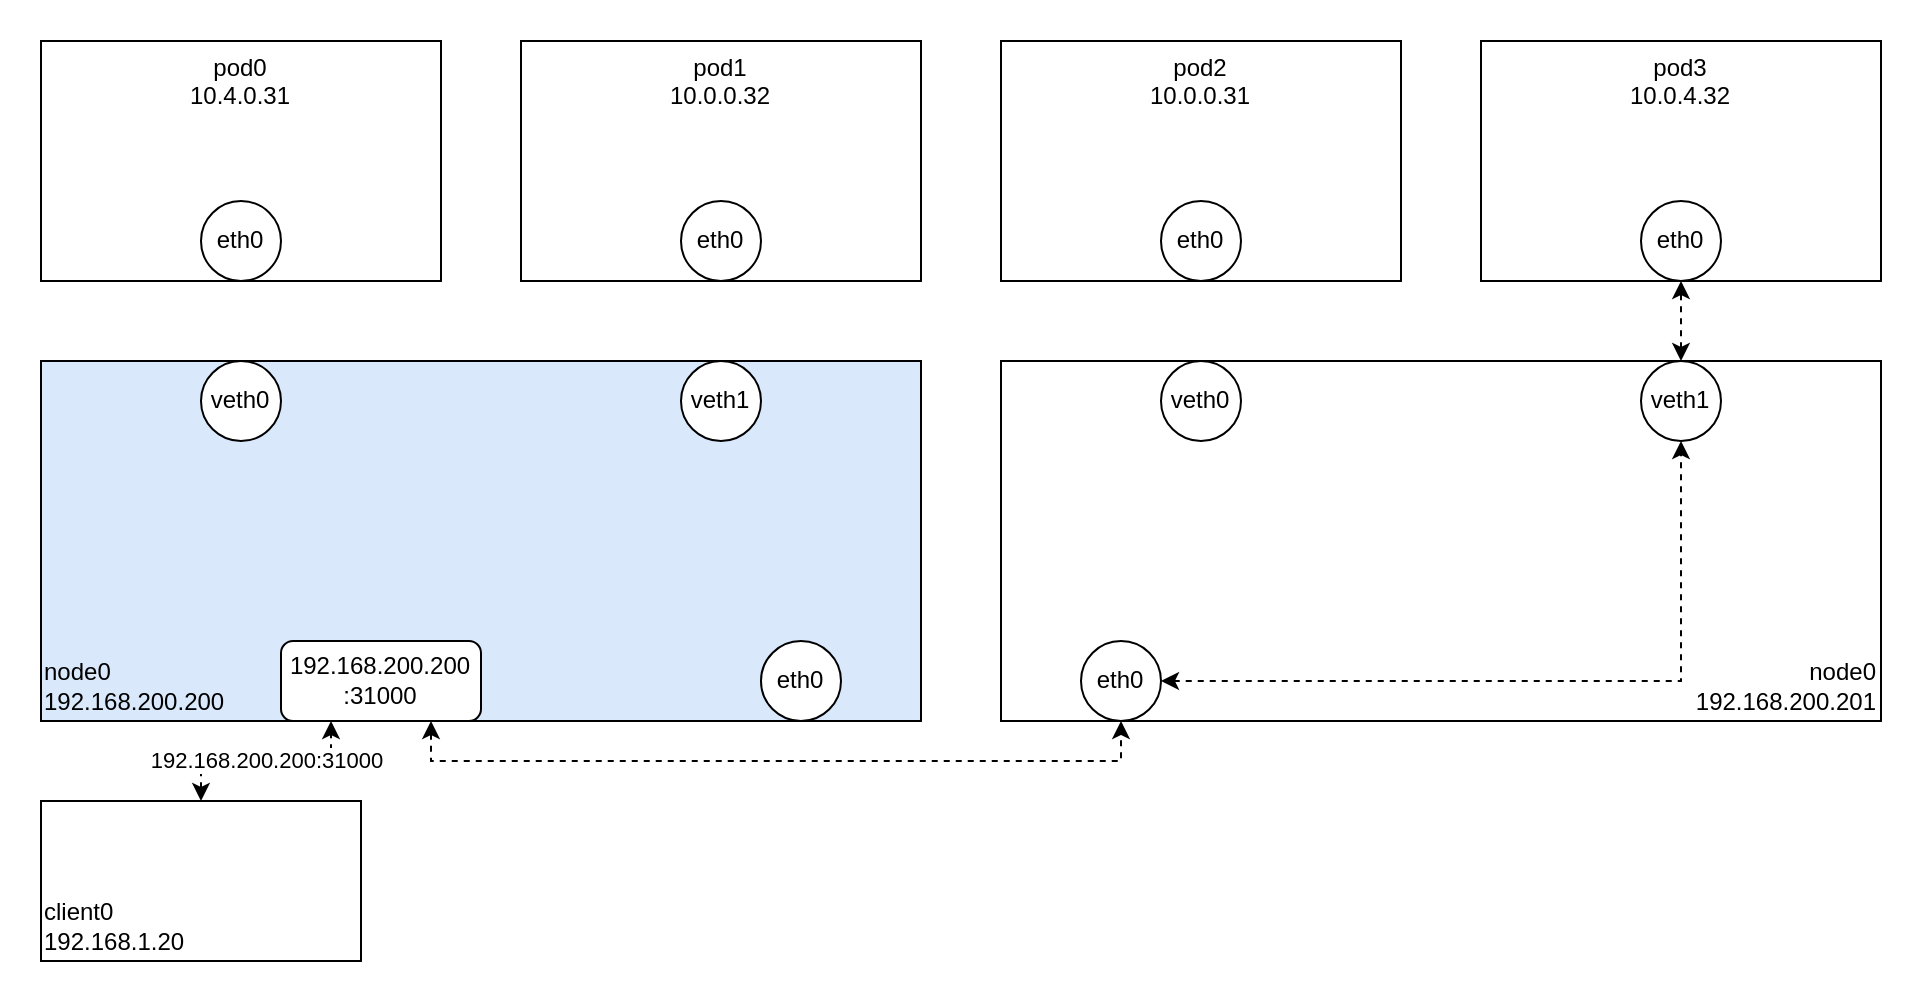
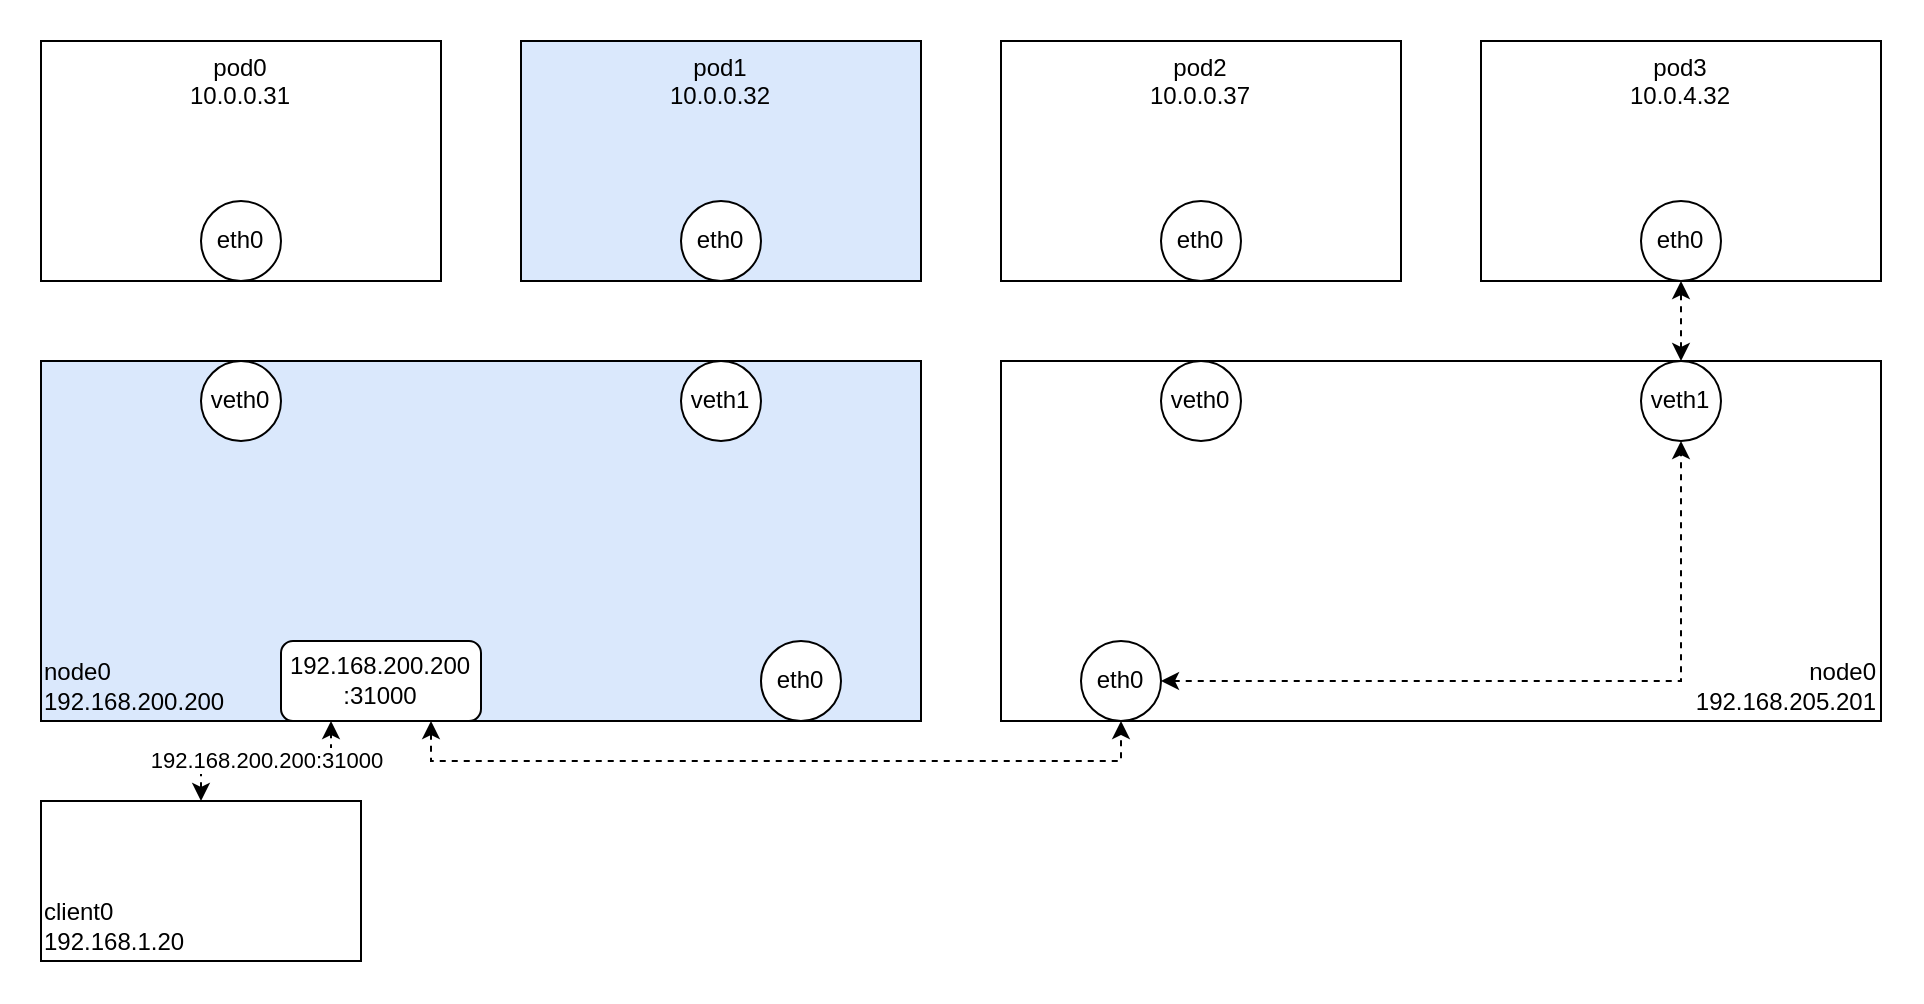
  <mxCell id="0" />
  <mxCell id="1" parent="0" />
- <mxCell id="2" value="pod1&lt;br&gt;10.0.0.32" style="rounded=0;whiteSpace=wrap;html=1;verticalAlign=top;labelPosition=center;verticalLabelPosition=middle;align=center;" parent="1" vertex="1"><mxGeometry x="260" y="20" width="200" height="120" as="geometry" /></mxCell>
- <mxCell id="3" value="pod0&lt;br&gt;10.4.0.31" style="rounded=0;whiteSpace=wrap;html=1;verticalAlign=top;labelPosition=center;verticalLabelPosition=middle;align=center;" parent="1" vertex="1"><mxGeometry x="20" y="20" width="200" height="120" as="geometry" /></mxCell>
+ <mxCell id="2" value="pod1&lt;br&gt;10.0.0.32" style="rounded=0;whiteSpace=wrap;html=1;verticalAlign=top;labelPosition=center;verticalLabelPosition=middle;align=center;fillColor=#dae8fc;" parent="1" vertex="1"><mxGeometry x="260" y="20" width="200" height="120" as="geometry" /></mxCell>
+ <mxCell id="3" value="pod0&lt;br&gt;10.0.0.31" style="rounded=0;whiteSpace=wrap;html=1;verticalAlign=top;labelPosition=center;verticalLabelPosition=middle;align=center;" parent="1" vertex="1"><mxGeometry x="20" y="20" width="200" height="120" as="geometry" /></mxCell>
  <mxCell id="4" value="node0&lt;br&gt;192.168.200.200" style="rounded=0;whiteSpace=wrap;html=1;align=left;verticalAlign=bottom;fillColor=#dae8fc;" parent="1" vertex="1"><mxGeometry x="20" y="180" width="440" height="180" as="geometry" /></mxCell>
  <mxCell id="5" value="veth0" style="ellipse;whiteSpace=wrap;html=1;aspect=fixed;fontSize=12;" parent="1" vertex="1"><mxGeometry x="100" y="180" width="40" height="40" as="geometry" /></mxCell>
  <mxCell id="6" value="eth0" style="ellipse;whiteSpace=wrap;html=1;aspect=fixed;fontSize=12;" parent="1" vertex="1"><mxGeometry x="100" y="100" width="40" height="40" as="geometry" /></mxCell>
  <mxCell id="7" value="eth0" style="ellipse;whiteSpace=wrap;html=1;aspect=fixed;fontSize=12;" parent="1" vertex="1"><mxGeometry x="340" y="100" width="40" height="40" as="geometry" /></mxCell>
  <mxCell id="8" value="veth1" style="ellipse;whiteSpace=wrap;html=1;aspect=fixed;fontSize=12;" parent="1" vertex="1"><mxGeometry x="340" y="180" width="40" height="40" as="geometry" /></mxCell>
  <mxCell id="9" value="pod3&lt;br&gt;10.0.4.32" style="rounded=0;whiteSpace=wrap;html=1;verticalAlign=top;labelPosition=center;verticalLabelPosition=middle;align=center;" parent="1" vertex="1"><mxGeometry x="740" y="20" width="200" height="120" as="geometry" /></mxCell>
- <mxCell id="10" value="pod2&lt;br&gt;10.0.0.31" style="rounded=0;whiteSpace=wrap;html=1;verticalAlign=top;labelPosition=center;verticalLabelPosition=middle;align=center;" parent="1" vertex="1"><mxGeometry x="500" y="20" width="200" height="120" as="geometry" /></mxCell>
- <mxCell id="11" value="node0&lt;br&gt;192.168.200.201" style="rounded=0;whiteSpace=wrap;html=1;align=right;verticalAlign=bottom;" parent="1" vertex="1"><mxGeometry x="500" y="180" width="440" height="180" as="geometry" /></mxCell>
+ <mxCell id="10" value="pod2&lt;br&gt;10.0.0.37" style="rounded=0;whiteSpace=wrap;html=1;verticalAlign=top;labelPosition=center;verticalLabelPosition=middle;align=center;" parent="1" vertex="1"><mxGeometry x="500" y="20" width="200" height="120" as="geometry" /></mxCell>
+ <mxCell id="11" value="node0&lt;br&gt;192.168.205.201" style="rounded=0;whiteSpace=wrap;html=1;align=right;verticalAlign=bottom;" parent="1" vertex="1"><mxGeometry x="500" y="180" width="440" height="180" as="geometry" /></mxCell>
  <mxCell id="12" value="veth0" style="ellipse;whiteSpace=wrap;html=1;aspect=fixed;fontSize=12;" parent="1" vertex="1"><mxGeometry x="580" y="180" width="40" height="40" as="geometry" /></mxCell>
  <mxCell id="13" value="eth0" style="ellipse;whiteSpace=wrap;html=1;aspect=fixed;fontSize=12;" parent="1" vertex="1"><mxGeometry x="580" y="100" width="40" height="40" as="geometry" /></mxCell>
  <mxCell id="14" value="eth0" style="ellipse;whiteSpace=wrap;html=1;aspect=fixed;fontSize=12;" parent="1" vertex="1"><mxGeometry x="820" y="100" width="40" height="40" as="geometry" /></mxCell>
  <mxCell id="15" style="edgeStyle=orthogonalEdgeStyle;shape=connector;rounded=0;orthogonalLoop=1;jettySize=auto;html=1;exitX=0.5;exitY=0;exitDx=0;exitDy=0;entryX=0.5;entryY=1;entryDx=0;entryDy=0;dashed=1;labelBackgroundColor=default;strokeColor=default;fontFamily=Helvetica;fontSize=11;fontColor=default;startArrow=classic;startFill=1;endArrow=classic;" parent="1" source="16" target="14" edge="1"><mxGeometry relative="1" as="geometry" /></mxCell>
  <mxCell id="16" value="veth1" style="ellipse;whiteSpace=wrap;html=1;aspect=fixed;fontSize=12;" parent="1" vertex="1"><mxGeometry x="820" y="180" width="40" height="40" as="geometry" /></mxCell>
  <mxCell id="17" style="edgeStyle=orthogonalEdgeStyle;shape=connector;rounded=0;orthogonalLoop=1;jettySize=auto;html=1;exitX=0.75;exitY=1;exitDx=0;exitDy=0;entryX=0.5;entryY=1;entryDx=0;entryDy=0;dashed=1;labelBackgroundColor=default;strokeColor=default;fontFamily=Helvetica;fontSize=11;fontColor=default;startArrow=classic;startFill=1;endArrow=classic;" parent="1" source="18" target="22" edge="1"><mxGeometry relative="1" as="geometry" /></mxCell>
  <mxCell id="18" value="192.168.200.200&lt;br&gt;:31000" style="rounded=1;whiteSpace=wrap;html=1;" parent="1" vertex="1"><mxGeometry x="140" y="320" width="100" height="40" as="geometry" /></mxCell>
  <mxCell id="19" value="192.168.200.200:31000" style="edgeStyle=orthogonalEdgeStyle;shape=connector;rounded=0;orthogonalLoop=1;jettySize=auto;html=1;exitX=0.5;exitY=0;exitDx=0;exitDy=0;entryX=0.25;entryY=1;entryDx=0;entryDy=0;dashed=1;labelBackgroundColor=default;strokeColor=default;fontFamily=Helvetica;fontSize=11;fontColor=default;startArrow=classic;startFill=1;endArrow=classic;" parent="1" source="20" target="18" edge="1"><mxGeometry relative="1" as="geometry" /></mxCell>
  <mxCell id="20" value="client0&lt;br&gt;192.168.1.20" style="rounded=0;whiteSpace=wrap;html=1;verticalAlign=bottom;labelPosition=center;verticalLabelPosition=middle;align=left;" parent="1" vertex="1"><mxGeometry x="20" y="400" width="160" height="80" as="geometry" /></mxCell>
  <mxCell id="21" style="edgeStyle=orthogonalEdgeStyle;shape=connector;rounded=0;orthogonalLoop=1;jettySize=auto;html=1;exitX=1;exitY=0.5;exitDx=0;exitDy=0;entryX=0.5;entryY=1;entryDx=0;entryDy=0;dashed=1;labelBackgroundColor=default;strokeColor=default;fontFamily=Helvetica;fontSize=11;fontColor=default;startArrow=classic;startFill=1;endArrow=classic;" parent="1" source="22" target="16" edge="1"><mxGeometry relative="1" as="geometry" /></mxCell>
  <mxCell id="22" value="eth0" style="ellipse;whiteSpace=wrap;html=1;aspect=fixed;fontSize=12;" parent="1" vertex="1"><mxGeometry x="540" y="320" width="40" height="40" as="geometry" /></mxCell>
  <mxCell id="23" value="eth0" style="ellipse;whiteSpace=wrap;html=1;aspect=fixed;fontSize=12;" parent="1" vertex="1"><mxGeometry x="380" y="320" width="40" height="40" as="geometry" /></mxCell>
